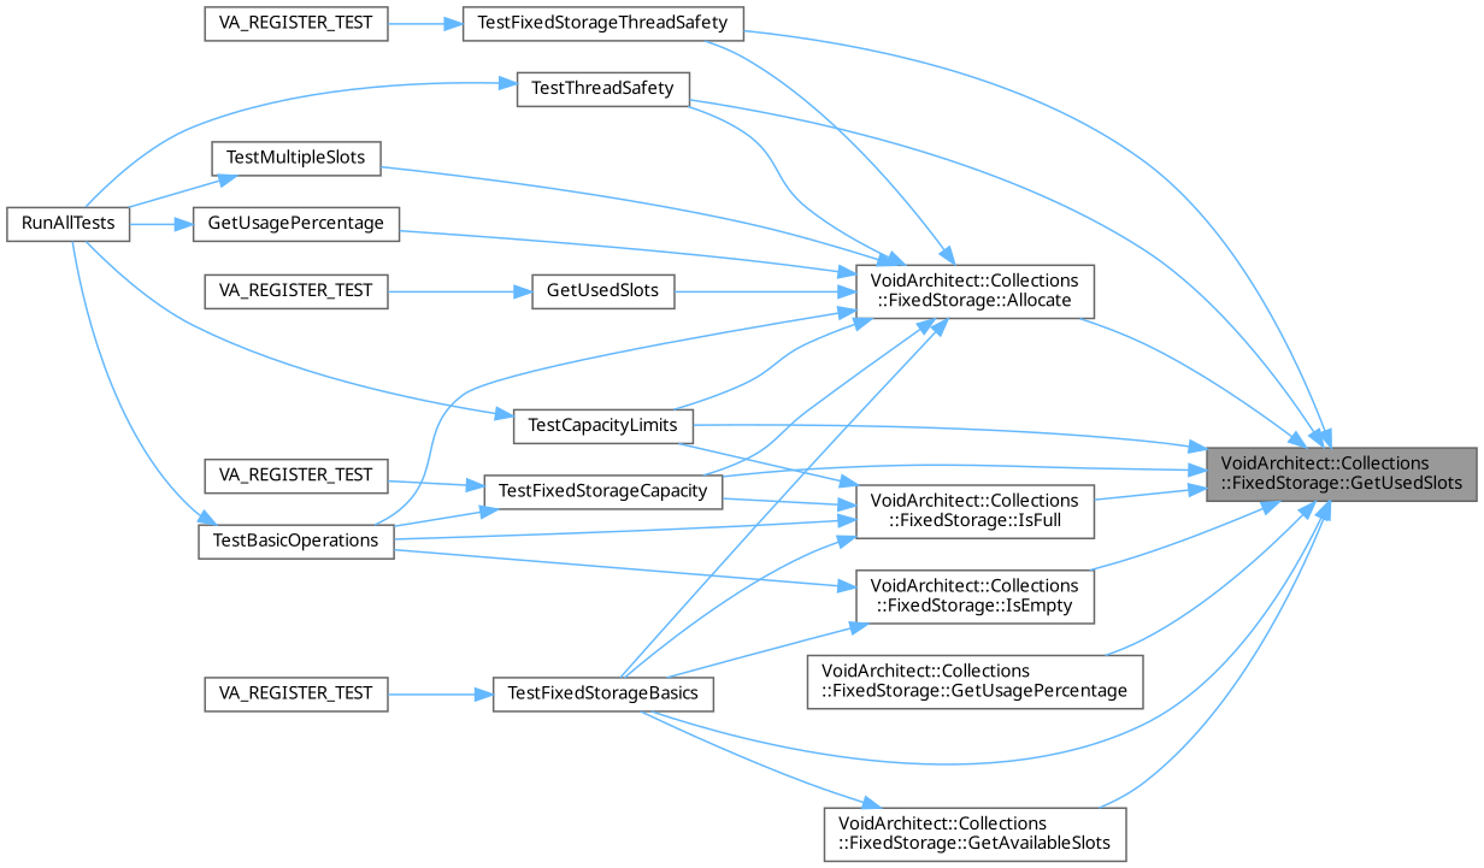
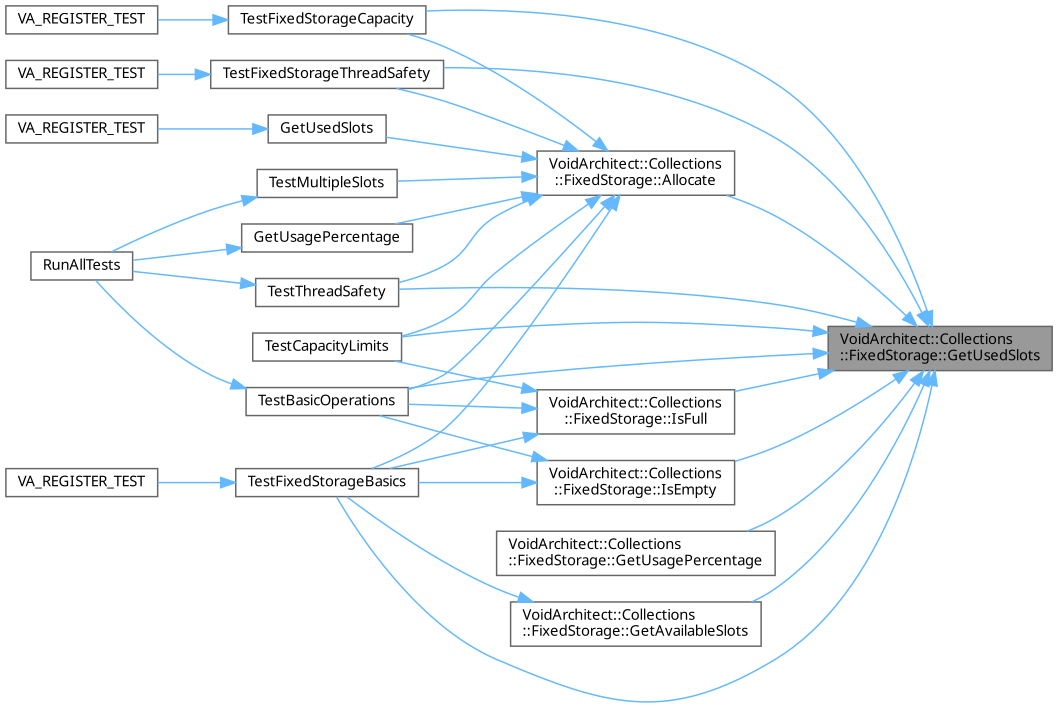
  digraph {
    fontname="Noto Sans"
    rankdir=RL
    node [color=grey40 fillcolor=white fontname="Noto Sans" fontsize=10 shape=box style=filled]
    edge [color=steelblue1 dir=back fontname="Noto Sans" fontsize=10 labelfontname=Helvetica labelfontsize=10 style=solid]
    n1 [color=gray40 fillcolor=grey60 fontcolor=black height=0.2 label="VoidArchitect::Collections\l::FixedStorage::GetUsedSlots" width=0.4]
    n2 [height=0.2 label="VoidArchitect::Collections\l::FixedStorage::Allocate" width=0.4]
    n3 [height=0.2 label=TestBasicOperations width=0.4]
    n4 [height=0.2 label=TestCapacityLimits width=0.4]
    n5 [height=0.2 label=TestFixedStorageBasics width=0.4]
    n6 [height=0.2 label=TestFixedStorageCapacity width=0.4]
    n7 [height=0.2 label=TestFixedStorageThreadSafety width=0.4]
    n8 [height=0.2 label=TestThreadSafety width=0.4]
    n9 [height=0.2 label="VoidArchitect::Collections\l::FixedStorage::GetAvailableSlots" width=0.4]
    n10 [height=0.2 label="VoidArchitect::Collections\l::FixedStorage::GetUsagePercentage" width=0.4]
    n11 [height=0.2 label="VoidArchitect::Collections\l::FixedStorage::IsEmpty" width=0.4]
    n12 [height=0.2 label="VoidArchitect::Collections\l::FixedStorage::IsFull" width=0.4]
    n13 [height=0.2 label=GetUsedSlots width=0.4]
    n14 [height=0.2 label=GetUsagePercentage width=0.4]
    n15 [height=0.2 label=TestMultipleSlots width=0.4]
    n16 [height=0.2 label=RunAllTests width=0.4]
    n17 [height=0.2 label=VA_REGISTER_TEST width=0.4]
    n18 [height=0.2 label=VA_REGISTER_TEST width=0.4]
    n19 [height=0.2 label=VA_REGISTER_TEST width=0.4]
    n20 [height=0.2 label=VA_REGISTER_TEST width=0.4]
    n1 -> n2
-   n6 -> n3
+   n1 -> n3
    n1 -> n4
    n1 -> n5
    n1 -> n6
    n1 -> n7
    n1 -> n8
    n1 -> n9
    n1 -> n10
    n1 -> n11
    n1 -> n12
    n2 -> n3
    n2 -> n4
    n2 -> n5
    n2 -> n6
    n2 -> n7
    n2 -> n8
    n2 -> n13
    n2 -> n14
    n2 -> n15
    n3 -> n16
-   n4 -> n16
    n5 -> n17
    n6 -> n18
    n7 -> n19
    n8 -> n16
    n9 -> n5
    n11 -> n3
    n11 -> n5
    n12 -> n3
    n12 -> n4
    n12 -> n5
-   n12 -> n6
    n13 -> n20
    n14 -> n16
    n15 -> n16
  }
